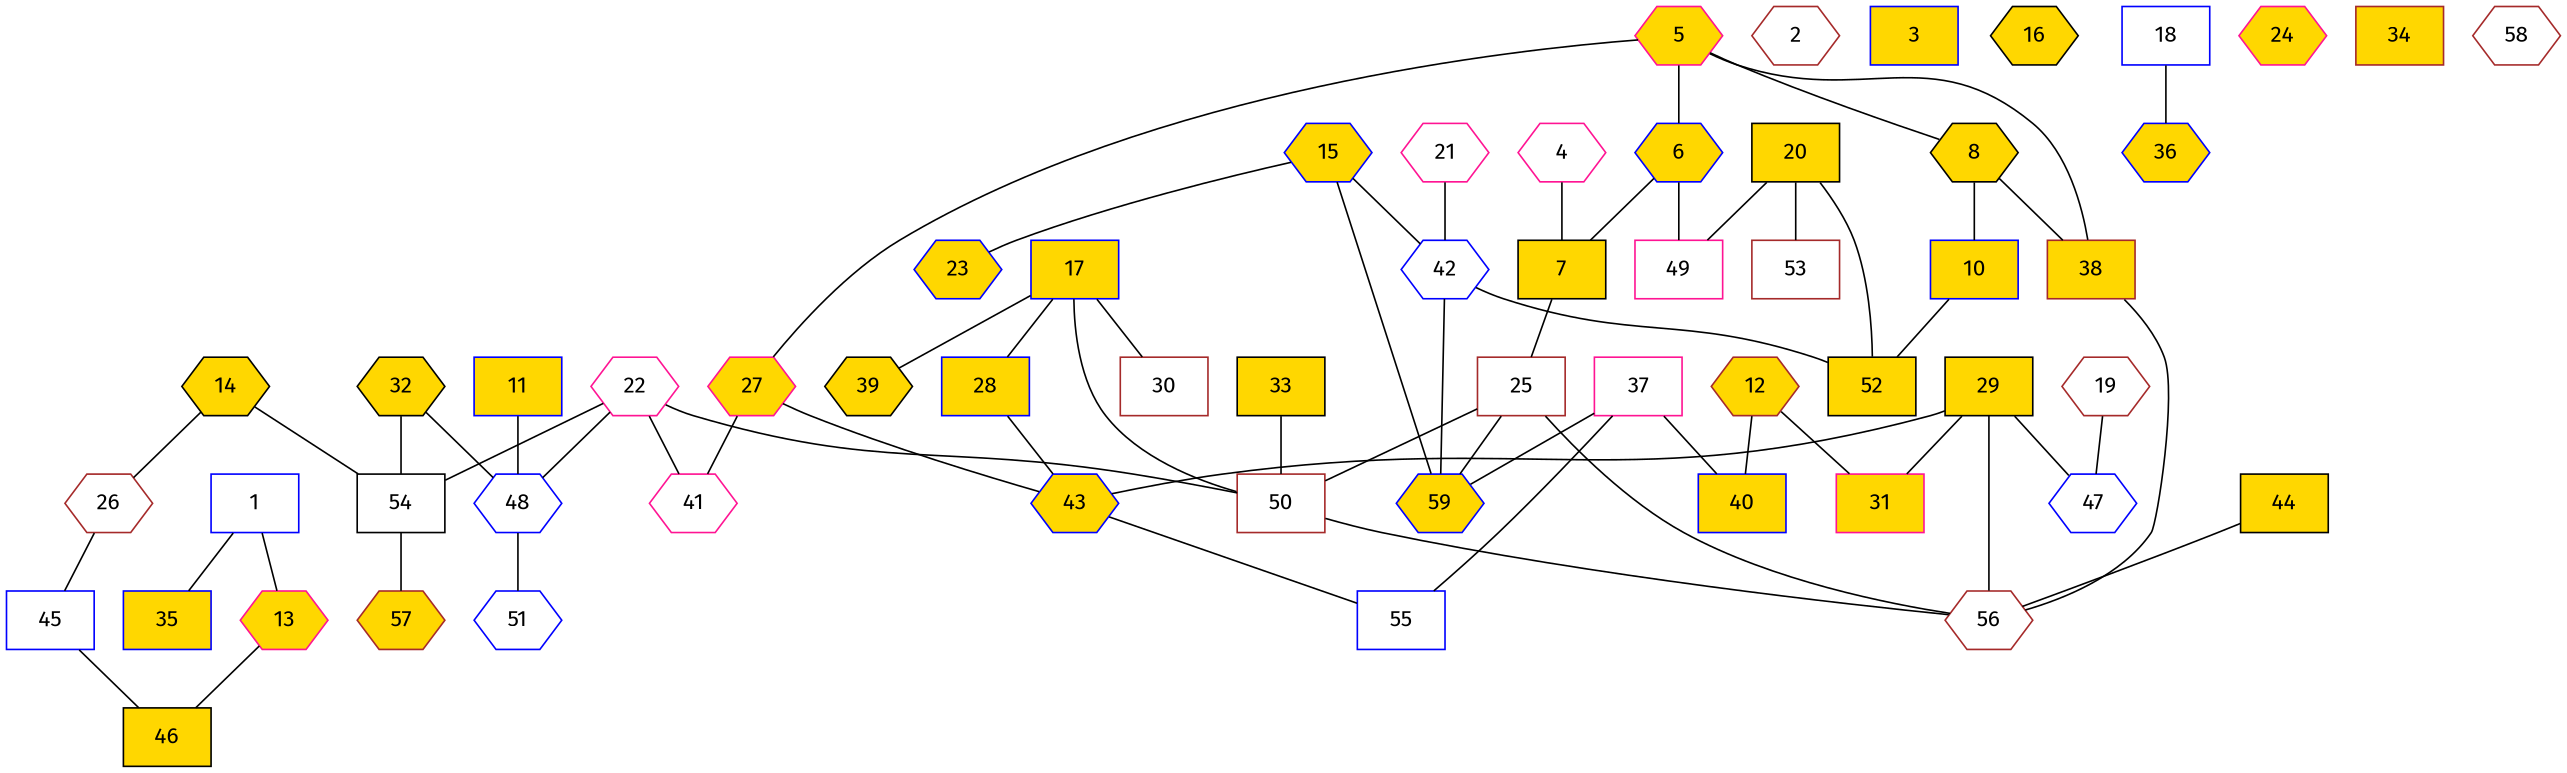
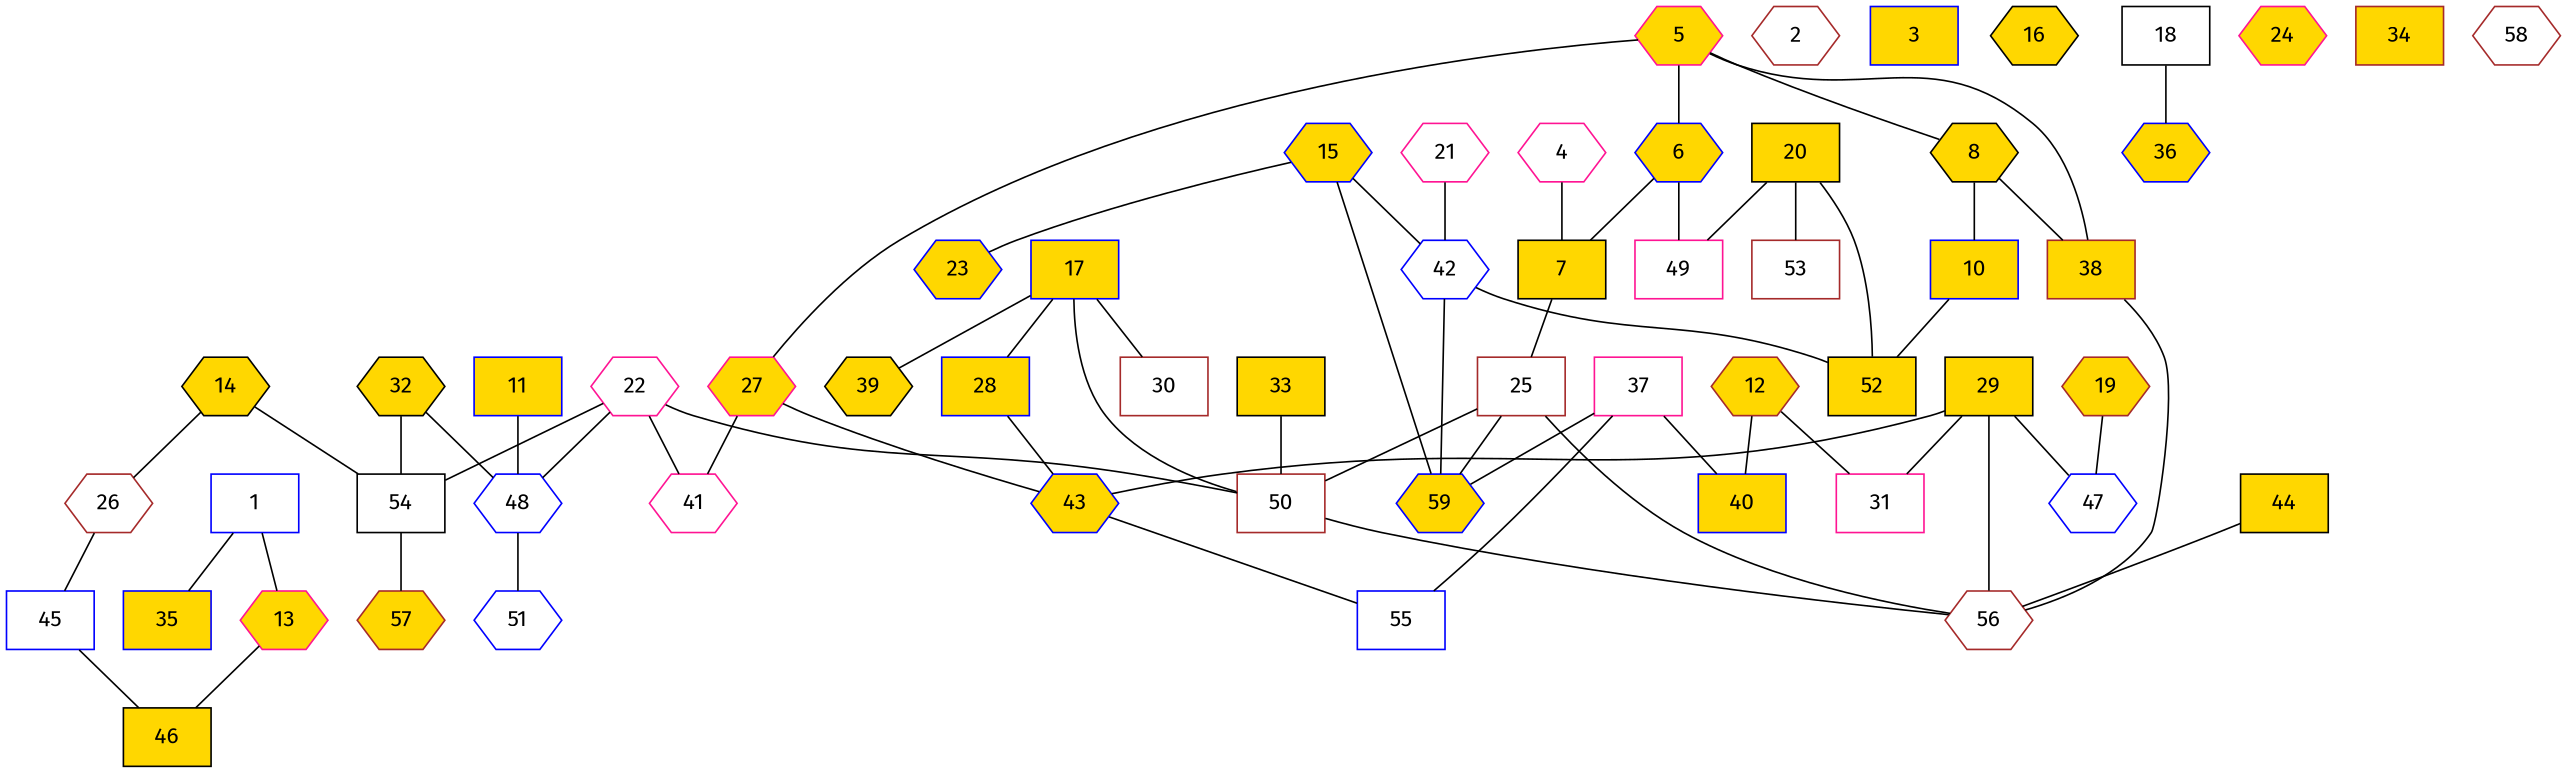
  graph {
    fontname="Fira Sans"
    node [color=blue fillcolor=gold fontname="Fira Sans" shape=hexagon style=filled]
    edge [fontname="Fira Sans"]
    1 [fillcolor=white shape=box]
    13 [color=deeppink]
    35 [shape=box]
    46 [color=black shape=box]
    2 [color=brown fillcolor=white]
    3 [shape=box]
    4 [color=deeppink fillcolor=white]
    7 [color=black shape=box]
    25 [color=brown fillcolor=white shape=box]
    5 [color=deeppink]
    6
    8 [color=black]
    27 [color=deeppink]
    38 [color=brown shape=box]
    49 [color=deeppink fillcolor=white shape=box]
    10 [shape=box]
    41 [color=deeppink fillcolor=white]
    43
    56 [color=brown fillcolor=white]
    59
    50 [color=brown fillcolor=white shape=box]
    52 [color=black shape=box]
    11 [shape=box]
    48 [fillcolor=white]
    51 [fillcolor=white]
    12 [color=brown]
-   31 [color=deeppink shape=box]
+   31 [color=deeppink fillcolor=white shape=box]
    40 [shape=box]
    14 [color=black]
    26 [color=brown fillcolor=white]
    54 [color=black fillcolor=white shape=box]
    45 [fillcolor=white shape=box]
    57 [color=brown]
    15
    23
    42 [fillcolor=white]
    16 [color=black]
    17 [shape=box]
    28 [shape=box]
    30 [color=brown fillcolor=white shape=box]
    39 [color=black]
-   18 [fillcolor=white shape=box]
+   18 [color=black fillcolor=white shape=box]
    36
-   19 [color=brown fillcolor=white]
+   19 [color=brown]
    47 [fillcolor=white]
    20 [color=black shape=box]
    53 [color=brown fillcolor=white shape=box]
    21 [color=deeppink fillcolor=white]
    22 [color=deeppink fillcolor=white]
    24 [color=deeppink]
    55 [fillcolor=white shape=box]
    29 [color=black shape=box]
    32 [color=black]
    33 [color=black shape=box]
    34 [color=brown shape=box]
    37 [color=deeppink fillcolor=white shape=box]
    44 [color=black shape=box]
    58 [color=brown fillcolor=white]
    1 -- 13
    1 -- 35
    13 -- 46
    4 -- 7
    7 -- 25
    25 -- 56
    25 -- 59
    25 -- 50
    5 -- 6
    5 -- 8
    5 -- 27
    5 -- 38
    6 -- 7
    6 -- 49
    8 -- 38
    8 -- 10
    27 -- 41
    27 -- 43
    38 -- 56
    10 -- 52
    43 -- 55
    50 -- 56
    11 -- 48
    48 -- 51
    12 -- 31
    12 -- 40
    14 -- 26
    14 -- 54
    26 -- 45
    54 -- 57
    45 -- 46
    15 -- 59
    15 -- 23
    15 -- 42
    42 -- 59
    42 -- 52
    17 -- 50
    17 -- 28
    17 -- 30
    17 -- 39
    28 -- 43
    18 -- 36
    19 -- 47
    20 -- 49
    20 -- 52
    20 -- 53
    21 -- 42
    22 -- 41
    22 -- 50
    22 -- 48
    22 -- 54
    29 -- 43
    29 -- 56
    29 -- 31
    29 -- 47
    32 -- 48
    32 -- 54
    33 -- 50
    37 -- 59
    37 -- 40
    37 -- 55
    44 -- 56
  }
